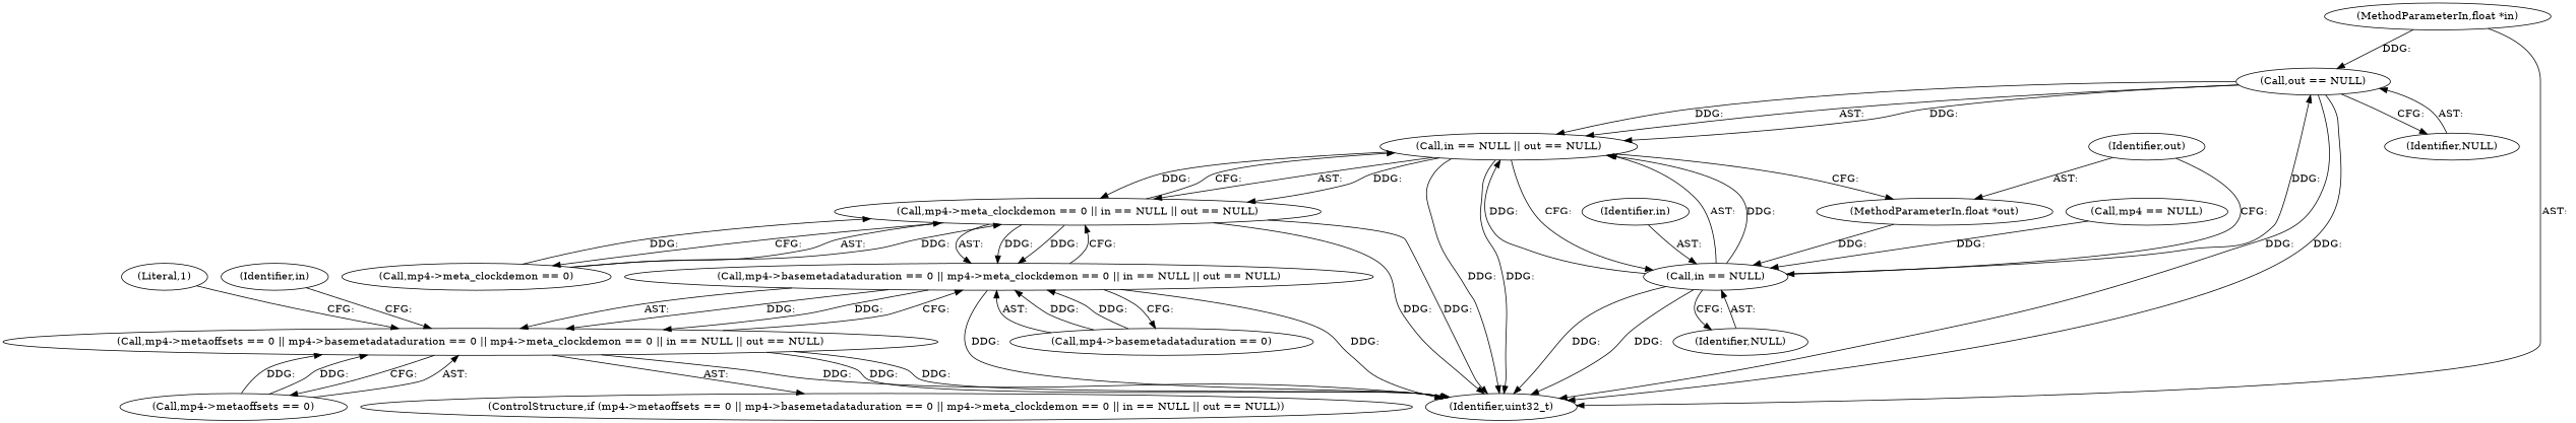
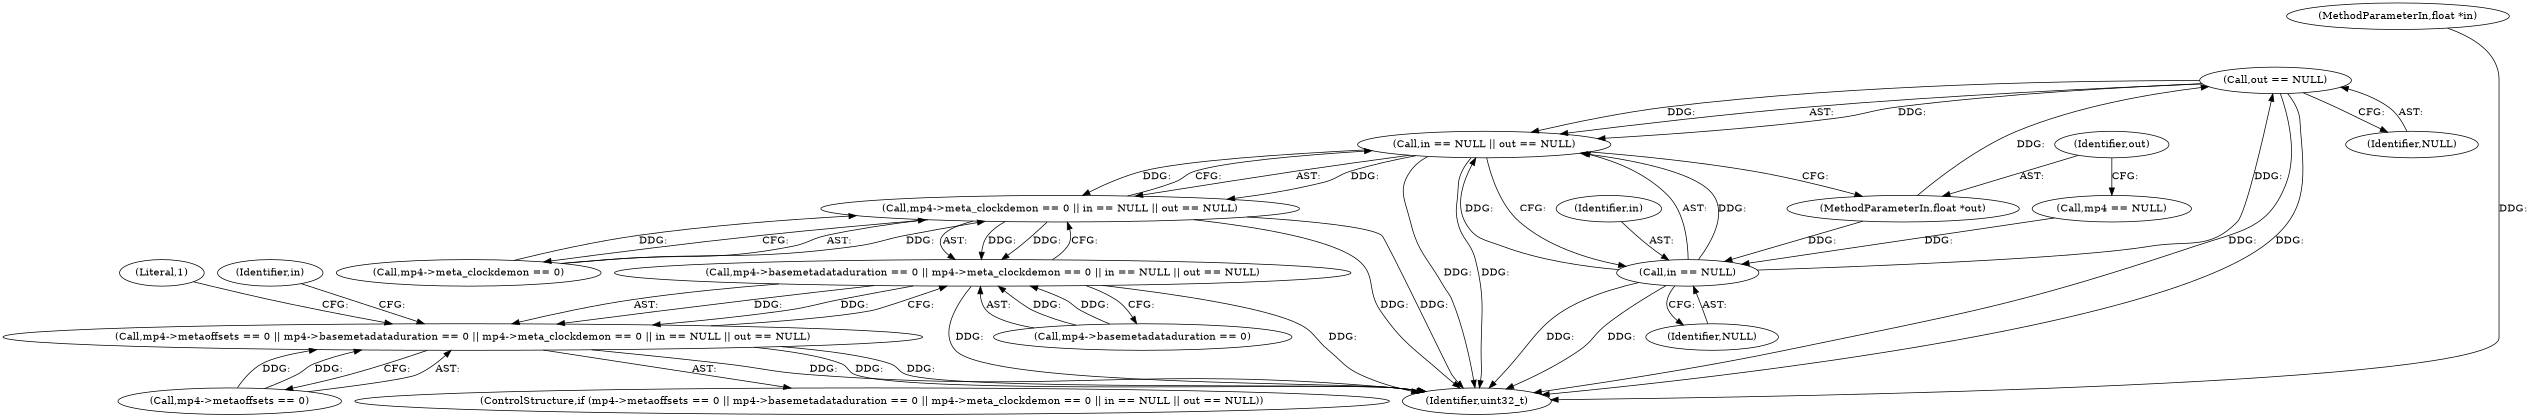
  digraph {
    n1 [label="(MethodParameterIn,float *in)"]
    n2 [label="(Identifier,uint32_t)"]
    n3 [label="(Call,in == NULL)"]
    n4 [label="(Call,in == NULL || out == NULL)"]
    n5 [label="(Call,out == NULL)"]
    n6 [label="(Identifier,NULL)"]
    n7 [label="(Call,mp4->meta_clockdemon == 0 || in == NULL || out == NULL)"]
    n8 [label="(MethodParameterIn,float *out)"]
    n9 [label="(Identifier,NULL)"]
    n10 [label="(Call,mp4->basemetadataduration == 0 || mp4->meta_clockdemon == 0 || in == NULL || out == NULL)"]
    n11 [label="(Call,mp4->meta_clockdemon == 0)"]
    n12 [label="(Call,mp4->metaoffsets == 0 || mp4->basemetadataduration == 0 || mp4->meta_clockdemon == 0 || in == NULL || out == NULL)"]
    n13 [label="(Call,mp4->basemetadataduration == 0)"]
    n14 [label="(Call,mp4->metaoffsets == 0)"]
    n15 [label="(ControlStructure,if (mp4->metaoffsets == 0 || mp4->basemetadataduration == 0 || mp4->meta_clockdemon == 0 || in == NULL || out == NULL))"]
    n16 [label="(Identifier,in)"]
    n17 [label="(Identifier,in)"]
    n18 [label="(Literal,1)"]
    n19 [label="(Identifier,out)"]
    n20 [label="(Call,mp4 == NULL)"]
-   n1 -> n2 [label="AST: "]
+   n1 -> n2 [label="DDG: "]
    n3 -> n2 [label="DDG: "]
    n3 -> n2 [label="DDG: "]
    n3 -> n4 [label="AST: "]
    n3 -> n4 [label="DDG: "]
    n3 -> n4 [label="DDG: "]
    n3 -> n5 [label="DDG: "]
    n3 -> n6 [label="CFG: "]
    n4 -> n2 [label="DDG: "]
    n4 -> n2 [label="DDG: "]
    n4 -> n3 [label="CFG: "]
    n4 -> n7 [label="AST: "]
    n4 -> n7 [label="DDG: "]
    n4 -> n7 [label="DDG: "]
    n4 -> n8 [label="CFG: "]
    n5 -> n2 [label="DDG: "]
    n5 -> n2 [label="DDG: "]
    n5 -> n4 [label="AST: "]
    n5 -> n4 [label="DDG: "]
    n5 -> n4 [label="DDG: "]
    n5 -> n9 [label="CFG: "]
    n6 -> n3 [label="AST: "]
    n7 -> n2 [label="DDG: "]
    n7 -> n2 [label="DDG: "]
    n7 -> n4 [label="CFG: "]
    n7 -> n10 [label="AST: "]
    n7 -> n10 [label="DDG: "]
    n7 -> n10 [label="DDG: "]
    n7 -> n11 [label="CFG: "]
    n8 -> n3 [label="DDG: "]
-   n1 -> n5 [label="DDG: "]
+   n8 -> n5 [label="DDG: "]
    n9 -> n5 [label="AST: "]
    n10 -> n2 [label="DDG: "]
    n10 -> n2 [label="DDG: "]
    n10 -> n7 [label="CFG: "]
    n10 -> n12 [label="AST: "]
    n10 -> n12 [label="DDG: "]
    n10 -> n12 [label="DDG: "]
    n10 -> n13 [label="CFG: "]
    n11 -> n7 [label="AST: "]
    n11 -> n7 [label="DDG: "]
    n11 -> n7 [label="DDG: "]
    n12 -> n2 [label="DDG: "]
    n12 -> n2 [label="DDG: "]
    n12 -> n2 [label="DDG: "]
    n12 -> n10 [label="CFG: "]
    n12 -> n14 [label="CFG: "]
    n12 -> n15 [label="AST: "]
    n13 -> n10 [label="AST: "]
    n13 -> n10 [label="DDG: "]
    n13 -> n10 [label="DDG: "]
    n14 -> n12 [label="AST: "]
    n14 -> n12 [label="DDG: "]
    n14 -> n12 [label="DDG: "]
    n16 -> n12 [label="CFG: "]
    n17 -> n3 [label="AST: "]
    n18 -> n12 [label="CFG: "]
-   n19 -> n3 [label="CFG: "]
+   n19 -> n20 [label="CFG: "]
    n19 -> n8 [label="AST: "]
    n20 -> n3 [label="DDG: "]
  }
